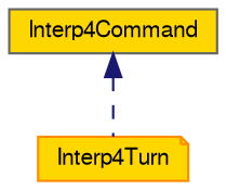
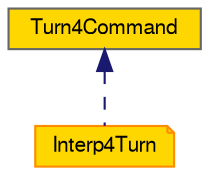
  digraph {
    node [fillcolor=gold fontname=FreeSans fontsize=10 style=filled]
    n1 [color=darkorange fontcolor=black height=0.2 label=Interp4Turn shape=note width=0.4]
-   n2 [color=gray40 height=0.2 label=Interp4Command shape=box width=0.4]
+   n2 [color=gray40 height=0.2 label=Turn4Command shape=box width=0.4]
    n2 -> n1 [color=midnightblue dir=back fontname=FreeSans fontsize=10 labelfontname=FreeSans labelfontsize=10 style=dashed]
  }
